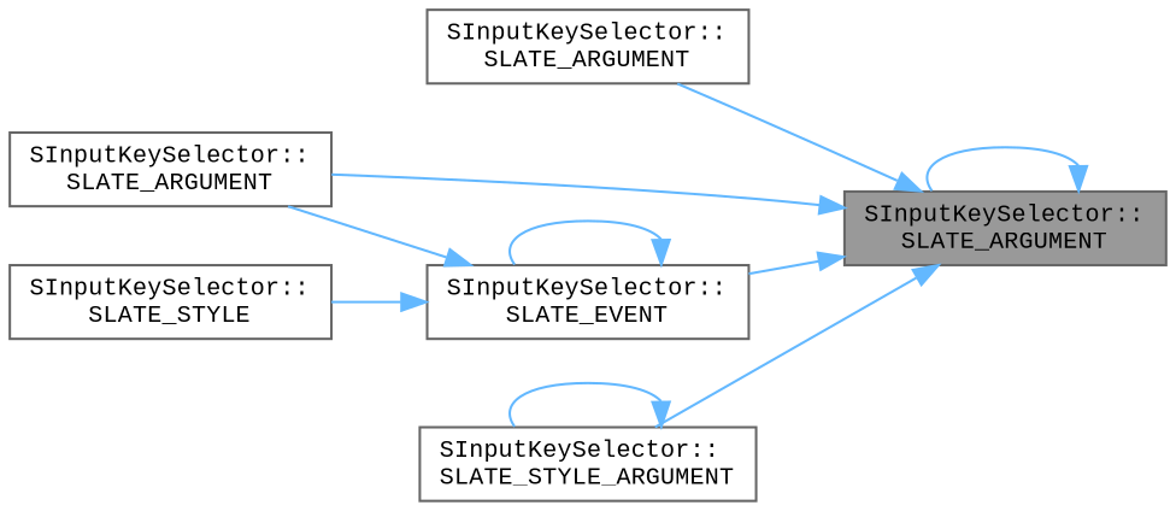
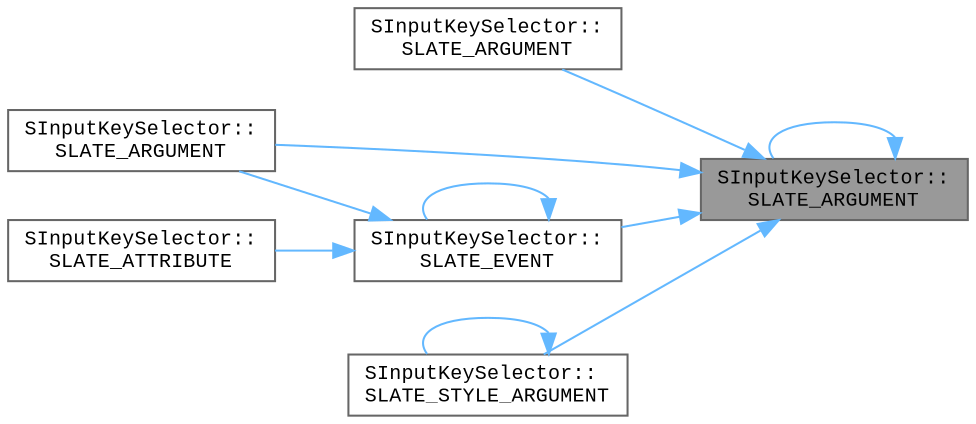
  digraph {
    fontname="Liberation Mono"
    rankdir=RL
    node [color=grey40 fillcolor=white fontname="Liberation Mono" fontsize=10 shape=box style=filled]
    edge [color=steelblue1 dir=back fontname="Liberation Mono" fontsize=10 labelfontname=Helvetica labelfontsize=10 style=solid]
    n1 [color=gray40 fillcolor=grey60 fontcolor=black height=0.2 label="SInputKeySelector::\lSLATE_ARGUMENT" width=0.4]
    n2 [height=0.2 label="SInputKeySelector::\lSLATE_ARGUMENT" width=0.4]
    n3 [height=0.2 label="SInputKeySelector::\lSLATE_ARGUMENT" width=0.4]
    n4 [height=0.2 label="SInputKeySelector::\lSLATE_EVENT" width=0.4]
    n5 [height=0.2 label="SInputKeySelector::\lSLATE_STYLE_ARGUMENT" width=0.4]
-   n6 [height=0.2 label="SInputKeySelector::\lSLATE_STYLE" width=0.4]
+   n6 [height=0.2 label="SInputKeySelector::\lSLATE_ATTRIBUTE" width=0.4]
    n1 -> n1
    n1 -> n2
    n1 -> n3
    n1 -> n4
    n1 -> n5
    n4 -> n3
    n4 -> n4
    n4 -> n6
    n5 -> n5
  }
